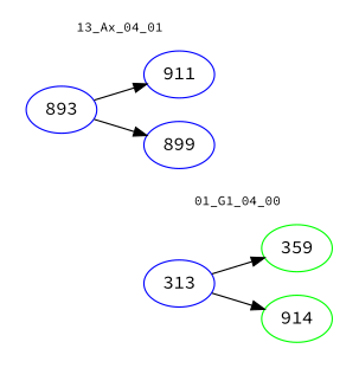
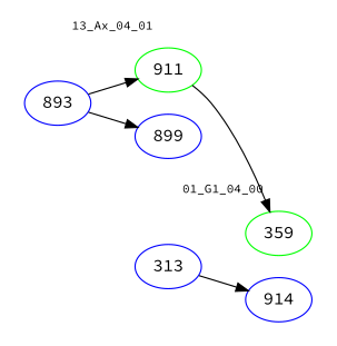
  digraph {
    fontname="Source Code Pro"
    rankdir=LR
    node [color=blue fontname="Source Code Pro"]
    edge [color=black fontname="Source Code Pro"]
    n1 [label=893]
    n2 [label=899]
-   n3 [label=911]
+   n3 [color=green label=911]
    n4 [label=313]
-   n5 [color=green label=914]
+   n5 [label=914]
    n6 [color=green label=359]
    subgraph cluster_1 {
      color=white
      fontsize=10
      label="13_Ax_04_01"
      n1
      n2
      n3
    }
    subgraph cluster_2 {
      color=white
      fontsize=10
      label="01_G1_04_00"
      n4
      n5
      n6
    }
    n1 -> n2
    n1 -> n3
    n4 -> n5
-   n4 -> n6
+   n3 -> n6
  }
